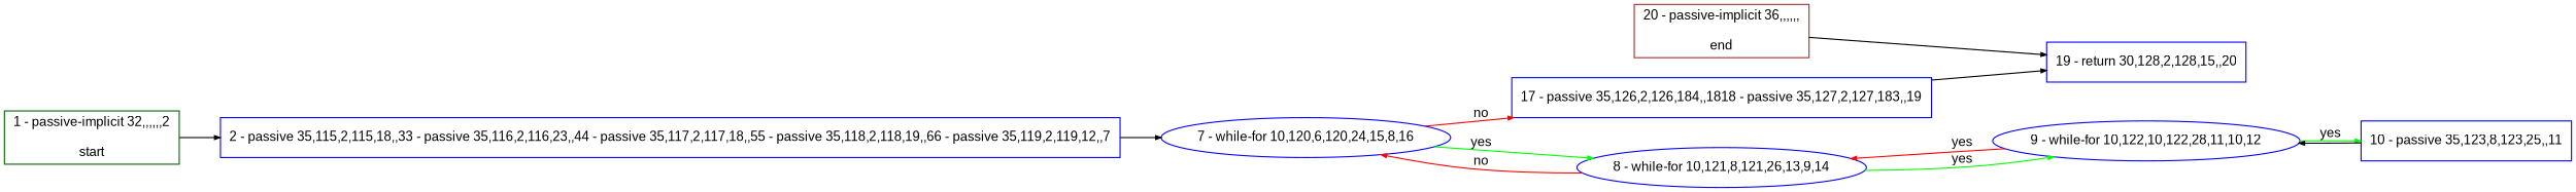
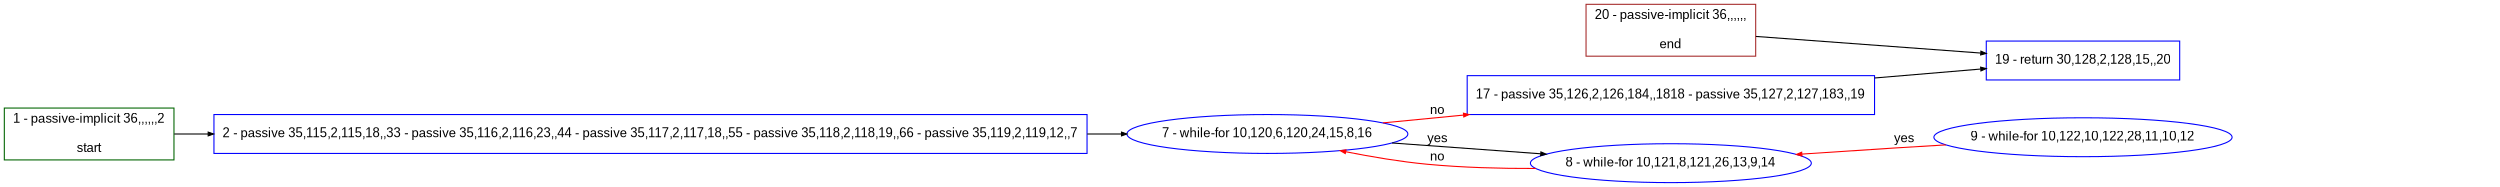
  digraph {
    bgcolor=white
    compound=true
    fillcolor="#FFFFCC"
    fontname=Arial
    fontsize=12
    pack=true
    packmode=clust
    rankdir=LR
    style="rounded,filled"
    node [color="#0000ff" compound=true fillcolor="#ffffff" fixedsize=false fontname=Arial fontsize=12 node_initialized=no shape=box style=filled]
    edge [arrowhead=normal arrowsize=0.5 arrowtail=none color="#000000" compound=true dir=forward fontcolor=black fontname=Arial fontsize=12]
    n1 [label="2 - passive 35,115,2,115,18,,33 - passive 35,116,2,116,23,,44 - passive 35,117,2,117,18,,55 - passive 35,118,2,118,19,,66 - passive 35,119,2,119,12,,7"]
    n2 [label="7 - while-for 10,120,6,120,24,15,8,16" shape=oval]
    n3 [label="8 - while-for 10,121,8,121,26,13,9,14" shape=oval]
    n4 [label="17 - passive 35,126,2,126,184,,1818 - passive 35,127,2,127,183,,19"]
-   n5 [color="#006400" label="1 - passive-implicit 32,,,,,,2\n\nstart"]
+   n5 [color="#006400" label="1 - passive-implicit 36,,,,,,2\n\nstart"]
    n6 [label="9 - while-for 10,122,10,122,28,11,10,12" shape=oval]
    n7 [label="19 - return 30,128,2,128,15,,20"]
-   n8 [label="10 - passive 35,123,8,123,25,,11"]
    n9 [color="#a52a2a" label="20 - passive-implicit 36,,,,,,\n\nend"]
    n1 -> n2
-   n2 -> n3 [color="#00ff00" label=yes]
+   n2 -> n3 [label=yes]
    n2 -> n4 [color="#ff0000" label=no]
    n3 -> n2 [color="#ff0000" label=no]
-   n3 -> n6 [color="#00ff00" label=yes]
    n4 -> n7
    n5 -> n1
    n6 -> n3 [color="#ff0000" label=yes]
-   n6 -> n8 [color="#00ff00" label=yes]
-   n8 -> n6
    n9 -> n7
  }
